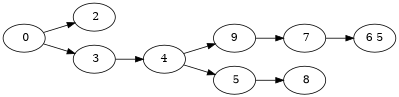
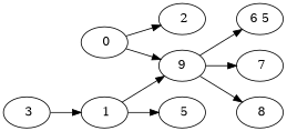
  digraph {
    rankdir=LR
    " 0"
    " 2"
    " 3"
    n4 [label=9]
-   " 1" [label=4]
+   " 1"
    " 5"
    n7 [label="6 5"]
    " 7"
    " 8"
    " 0" -> " 2"
-   " 0" -> " 3"
+   " 0" -> n4
    " 3" -> " 1"
-   " 7" -> n7
+   n4 -> n7
    n4 -> " 7"
-   " 5" -> " 8"
+   n4 -> " 8"
    " 1" -> n4
    " 1" -> " 5"
  }
